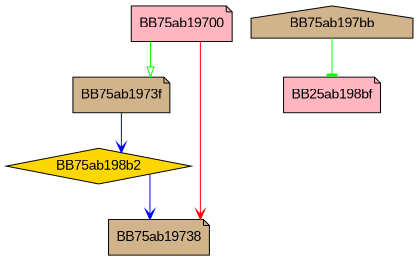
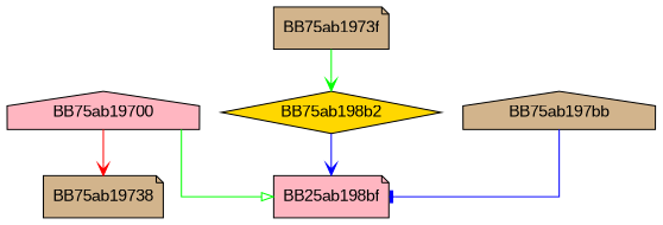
  digraph {
    fontname="Liberation Sans"
    splines=ortho
    node [fillcolor=tan fontname="Liberation Sans" shape=note style=filled]
    edge [arrowhead=vee color=green fontname="Liberation Sans"]
-   BB75ab19700 [fillcolor=lightpink]
+   BB75ab19700 [fillcolor=lightpink shape=house]
    BB75ab1973f
    BB75ab19738
    BB75ab198b2 [fillcolor=gold shape=diamond]
    n5 [fillcolor=lightpink label=BB25ab198bf]
    BB75ab197bb [shape=house]
-   BB75ab19700 -> BB75ab1973f [arrowhead=onormal]
+   BB75ab19700 -> n5 [arrowhead=onormal]
    BB75ab19700 -> BB75ab19738 [color=red]
-   BB75ab1973f -> BB75ab198b2 [color=blue]
-   BB75ab198b2 -> BB75ab19738 [color=blue]
-   BB75ab197bb -> n5 [arrowhead=tee]
+   BB75ab1973f -> BB75ab198b2
+   BB75ab198b2 -> n5 [color=blue]
+   BB75ab197bb -> n5 [arrowhead=tee color=blue]
  }
